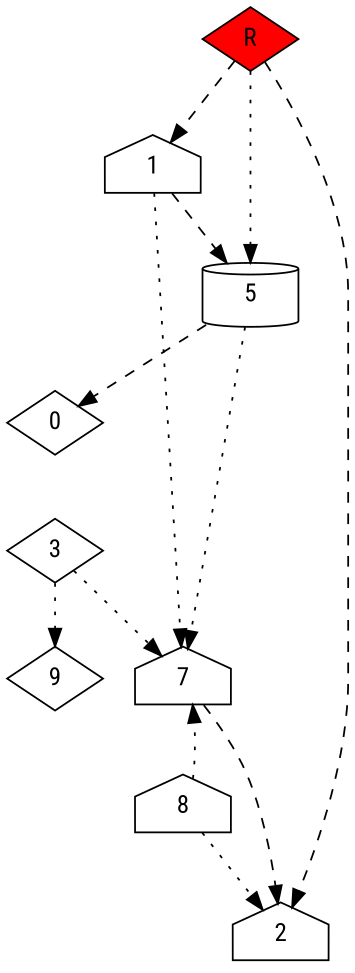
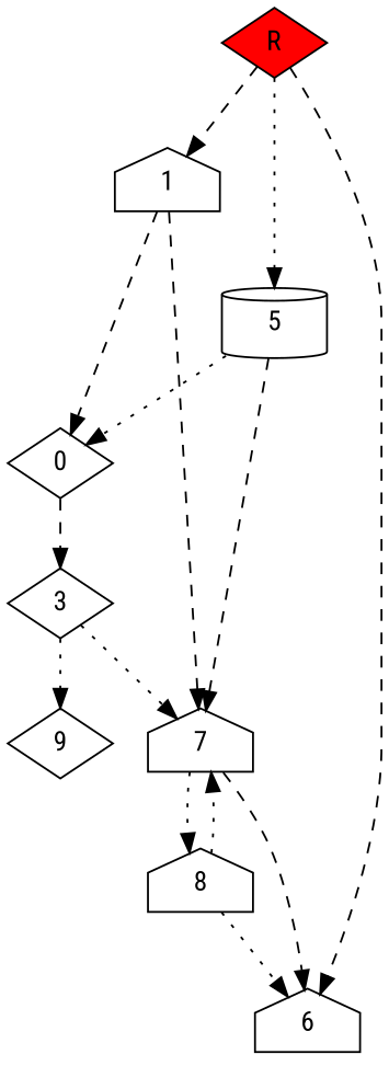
  digraph {
    fontname="Roboto Condensed"
    node [fontname="Roboto Condensed" shape=house]
    edge [fontname="Roboto Condensed" style=dashed]
    1
    n2 [label=0 shape=diamond]
    7
    3 [shape=diamond]
    8
-   2
+   2 [label=6]
    9 [shape=diamond]
    5 [shape=cylinder]
    R [fillcolor="#ff0000" shape=diamond style=filled]
-   1 -> 5
-   1 -> 7 [style=dotted]
+   1 -> n2
+   1 -> 7
+   n2 -> 3
+   7 -> 8 [style=dotted]
    7 -> 2
    3 -> 7 [style=dotted]
    3 -> 9 [style=dotted]
    8 -> 7 [style=dotted]
    8 -> 2 [style=dotted]
-   5 -> n2
-   5 -> 7 [style=dotted]
+   5 -> n2 [style=dotted]
+   5 -> 7
    R -> 1
    R -> 2
    R -> 5 [style=dotted]
  }
